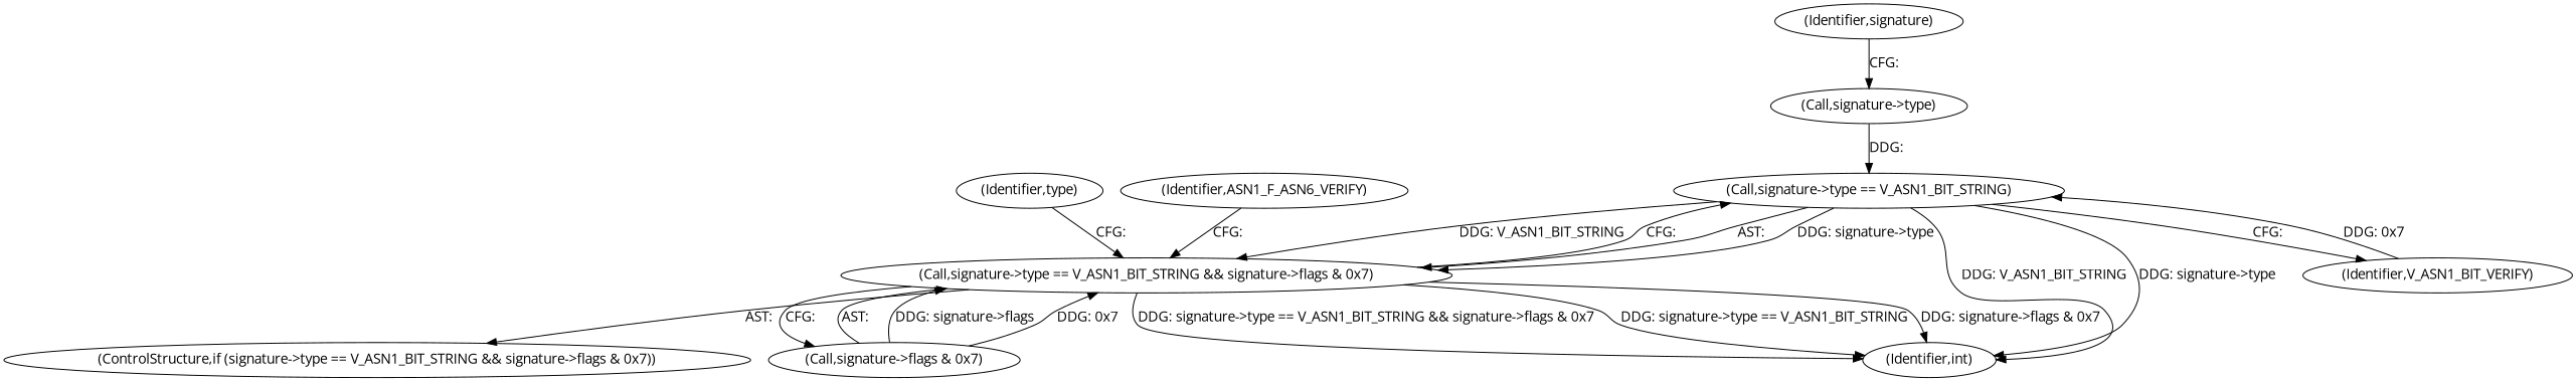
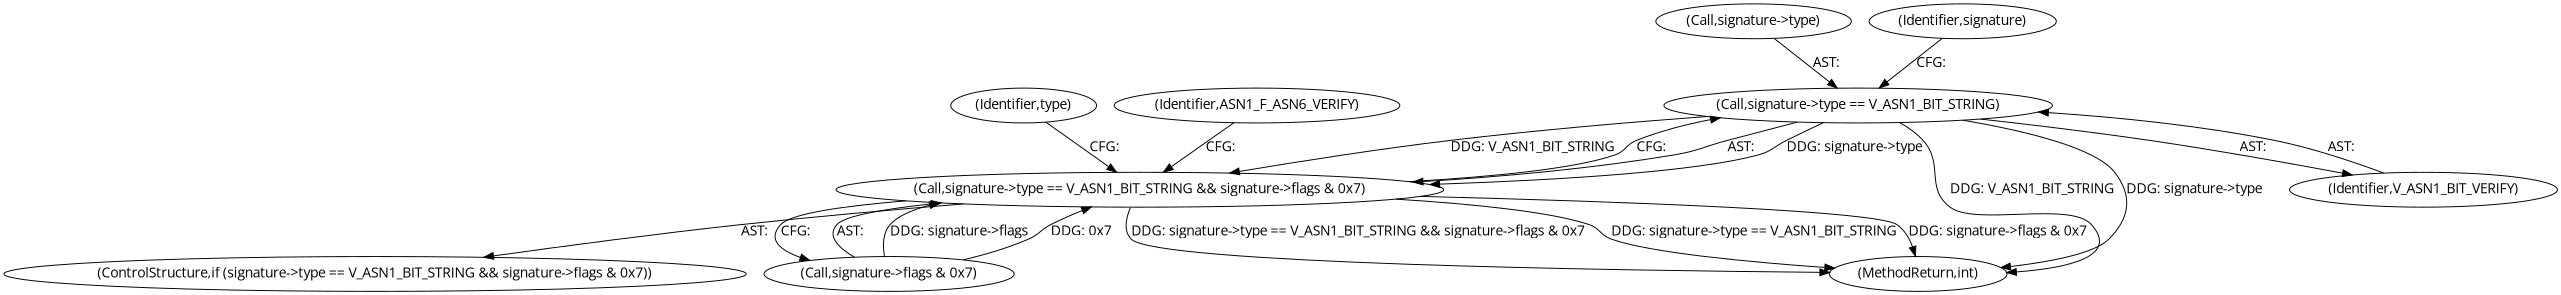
  digraph {
    fontname="Open Sans"
    node [fontname="Open Sans"]
    edge [fontname="Open Sans"]
    n1 [label="(Call,signature->type == V_ASN1_BIT_STRING)"]
    n2 [label="(Call,signature->type == V_ASN1_BIT_STRING && signature->flags & 0x7)"]
-   n3 [label="(Identifier,int)"]
+   n3 [label="(MethodReturn,int)"]
    n4 [label="(Identifier,V_ASN1_BIT_VERIFY)"]
    n5 [label="(ControlStructure,if (signature->type == V_ASN1_BIT_STRING && signature->flags & 0x7))"]
    n6 [label="(Call,signature->flags & 0x7)"]
    n7 [label="(Identifier,type)"]
    n8 [label="(Identifier,ASN1_F_ASN6_VERIFY)"]
    n9 [label="(Call,signature->type)"]
    n10 [label="(Identifier,signature)"]
    n1 -> n2 [label="AST: "]
    n1 -> n2 [label="DDG: signature->type"]
    n1 -> n2 [label="DDG: V_ASN1_BIT_STRING"]
    n1 -> n3 [label="DDG: V_ASN1_BIT_STRING"]
    n1 -> n3 [label="DDG: signature->type"]
-   n1 -> n4 [label="CFG: "]
+   n1 -> n4 [label="AST: "]
    n2 -> n1 [label="CFG: "]
    n2 -> n3 [label="DDG: signature->type == V_ASN1_BIT_STRING"]
    n2 -> n3 [label="DDG: signature->flags & 0x7"]
    n2 -> n3 [label="DDG: signature->type == V_ASN1_BIT_STRING && signature->flags & 0x7"]
    n2 -> n5 [label="AST: "]
    n2 -> n6 [label="CFG: "]
-   n4 -> n1 [label="DDG: 0x7"]
+   n4 -> n1 [label="AST: "]
    n6 -> n2 [label="AST: "]
    n6 -> n2 [label="DDG: signature->flags"]
    n6 -> n2 [label="DDG: 0x7"]
    n7 -> n2 [label="CFG: "]
    n8 -> n2 [label="CFG: "]
-   n9 -> n1 [label="DDG: "]
-   n10 -> n9 [label="CFG: "]
+   n9 -> n1 [label="AST: "]
+   n10 -> n1 [label="CFG: "]
  }
